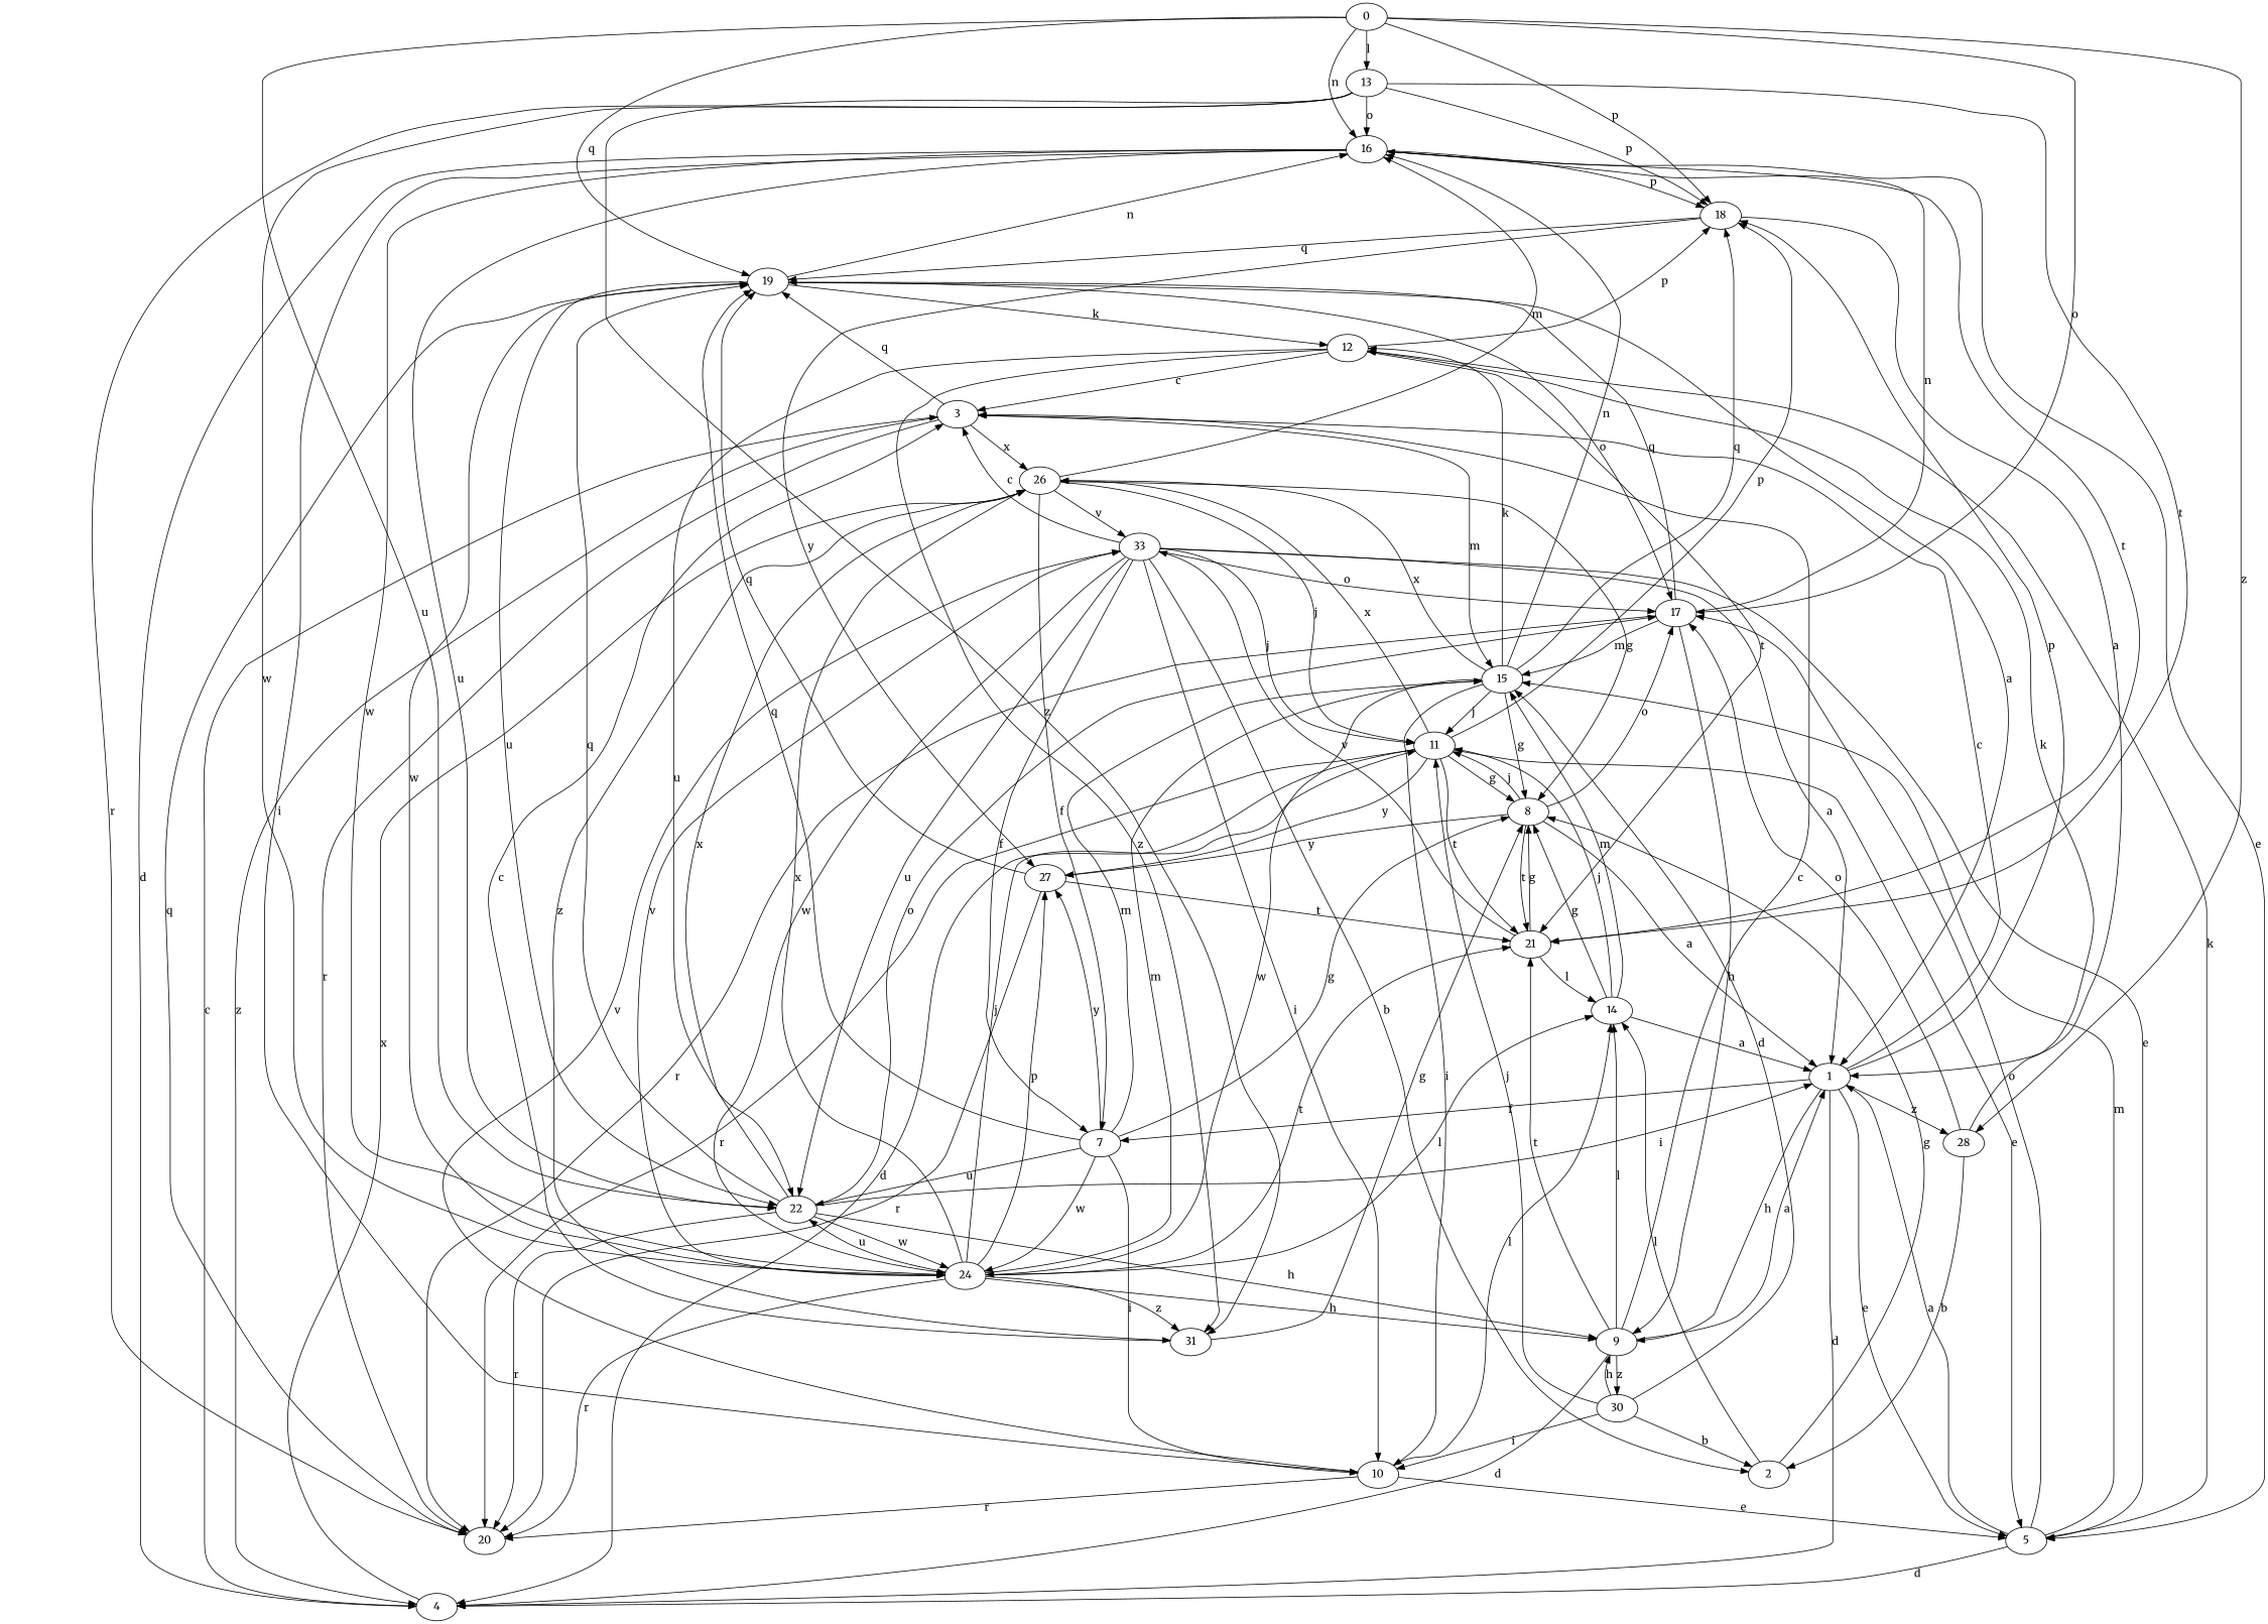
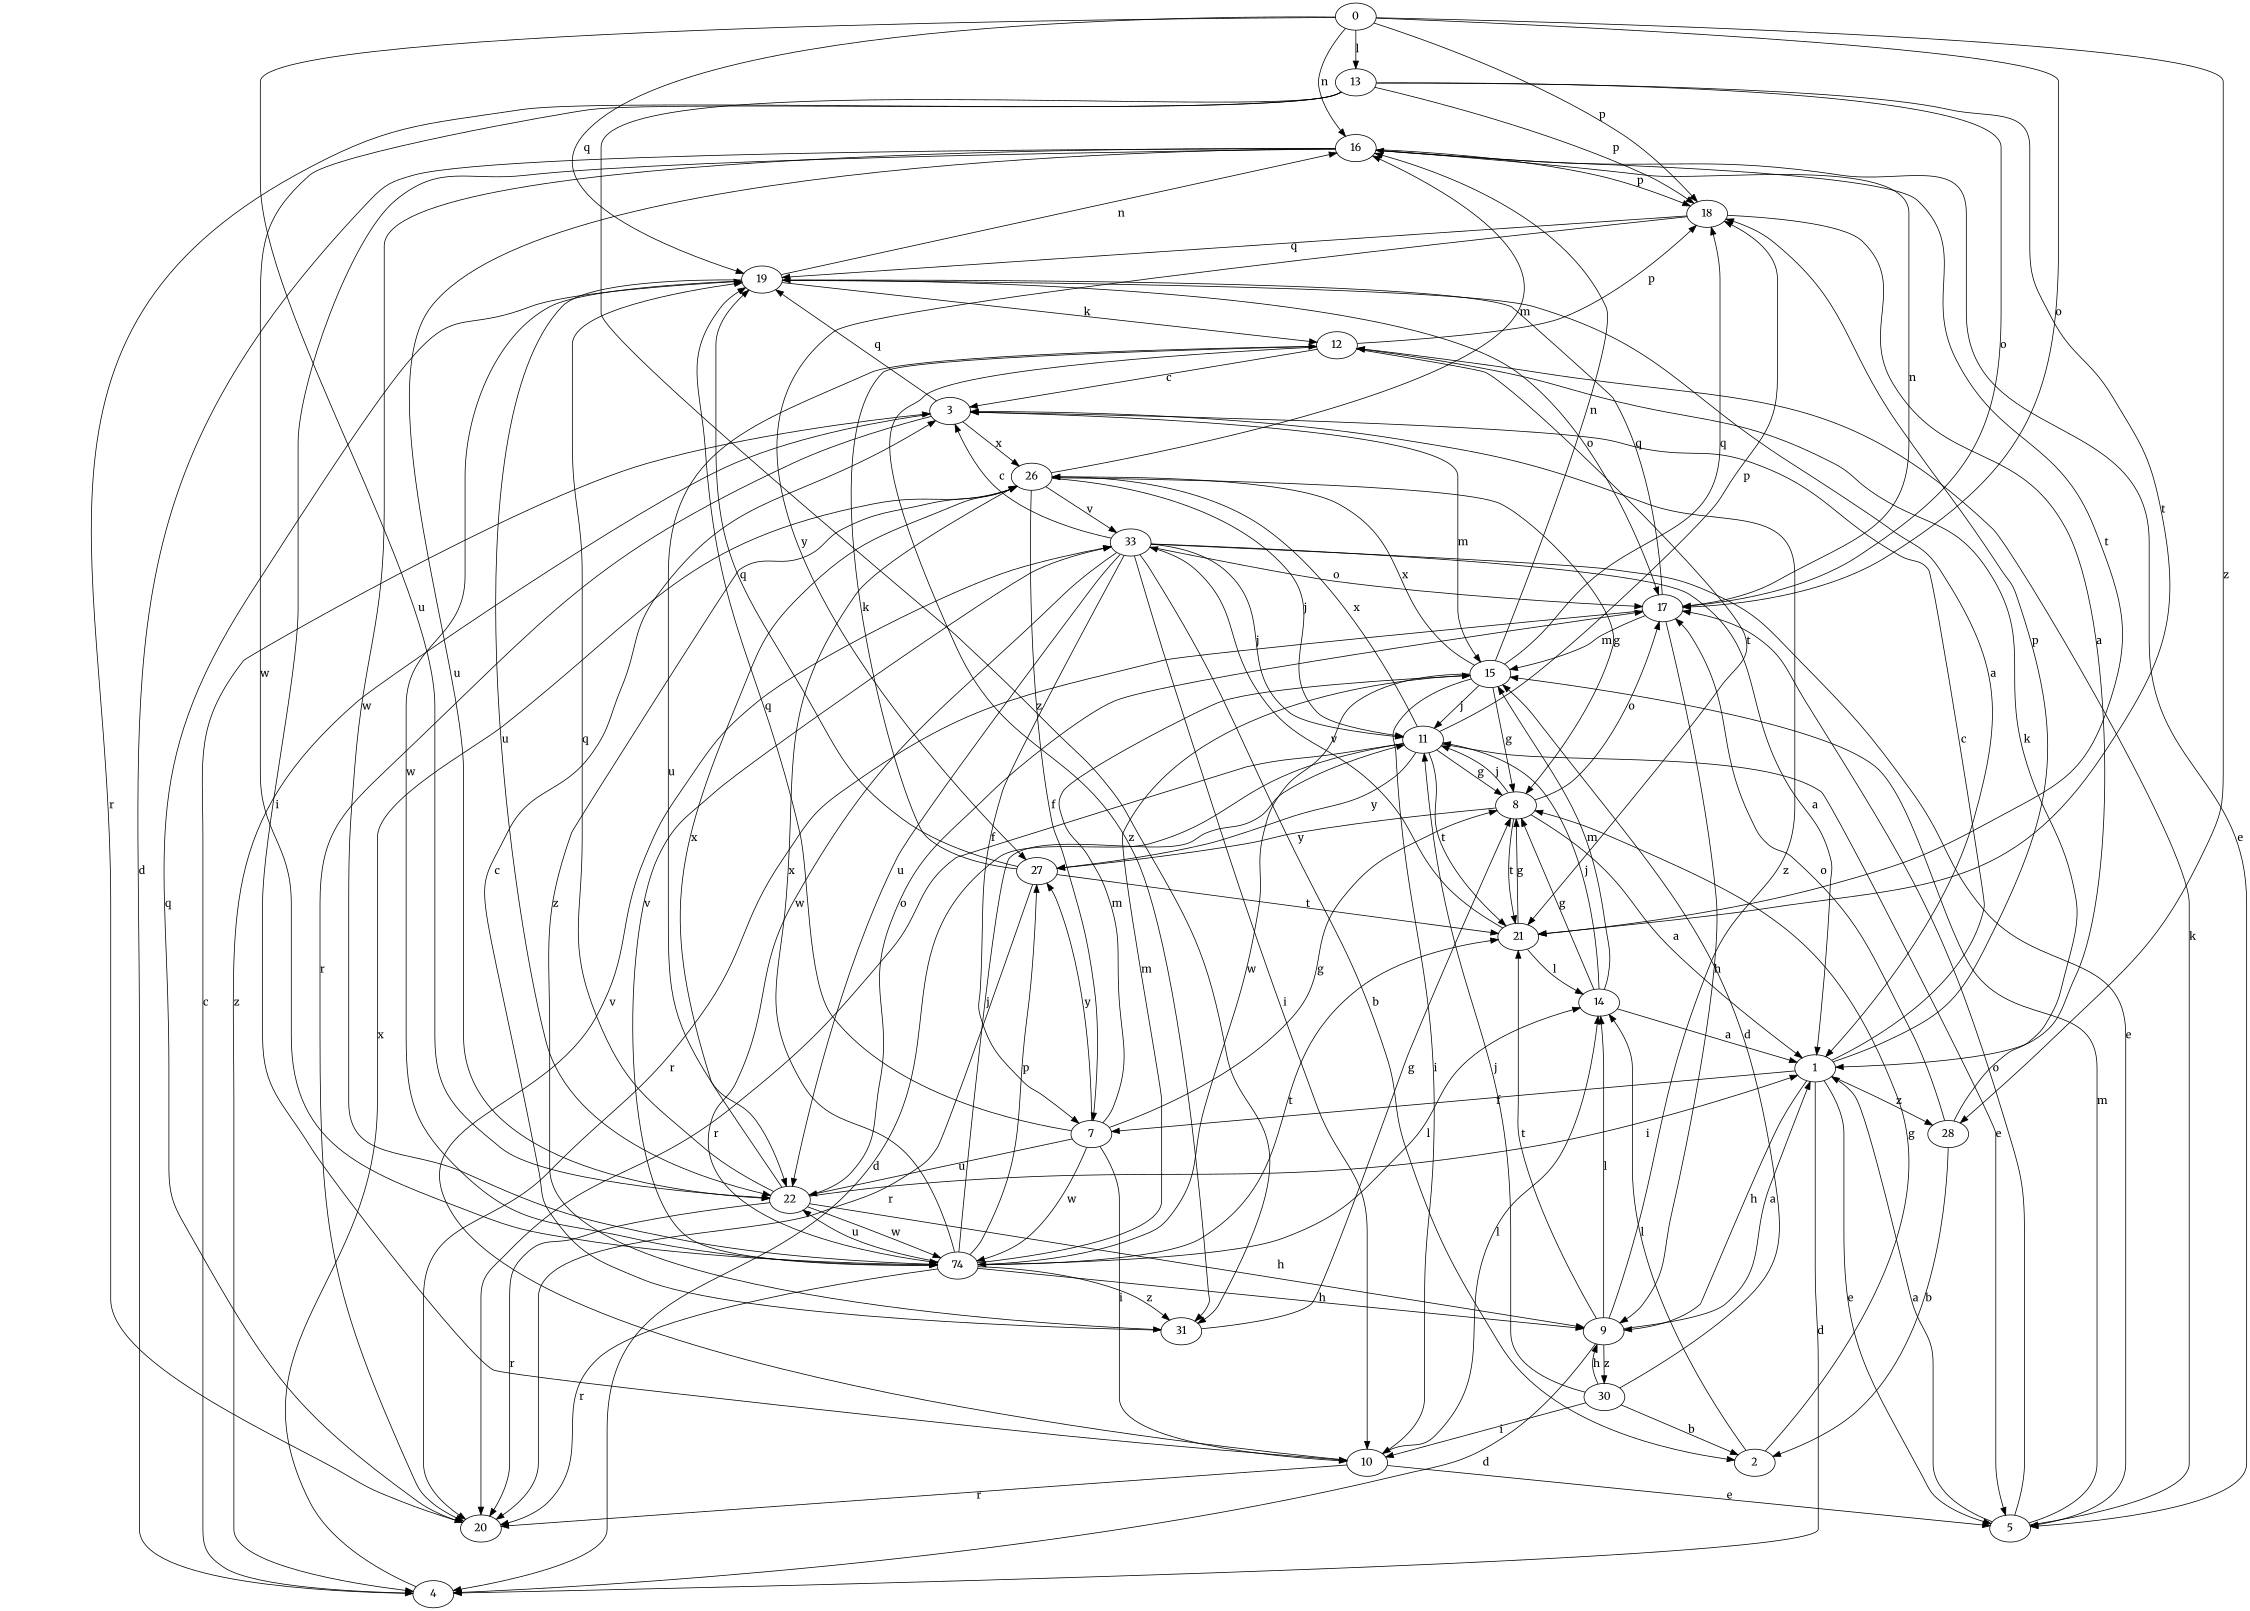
  strict digraph {
    fontname=Merriweather
    node [fontname=Merriweather]
    edge [fontname=Merriweather]
    0
    13
    16
    17
    18
    19
    22
    28
    20
-   24
+   24 [label=74]
    21
    31
    4
    5
    10
    9
    15
    1
    27
    12
    26
    2
    3
    7
    8
    14
    30
    11
    n29 [label=33]
    0 -> 13 [label=l]
    0 -> 16 [label=n]
    0 -> 17 [label=o]
    0 -> 18 [label=p]
    0 -> 19 [label=q]
    0 -> 22 [label=u]
    0 -> 28 [label=z]
-   13 -> 16 [label=o]
+   13 -> 17 [label=o]
    13 -> 18 [label=p]
    13 -> 20 [label=r]
    13 -> 24 [label=w]
    13 -> 21 [label=t]
    13 -> 31 [label=z]
    16 -> 18 [label=p]
    16 -> 22 [label=u]
    16 -> 24 [label=w]
    16 -> 21 [label=t]
    16 -> 4 [label=d]
    16 -> 5 [label=e]
    16 -> 10 [label=i]
    17 -> 16 [label=n]
    17 -> 19 [label=q]
    17 -> 20 [label=r]
    17 -> 9 [label=h]
    17 -> 15 [label=m]
    18 -> 19 [label=q]
    18 -> 1 [label=a]
    18 -> 27 [label=y]
    19 -> 16 [label=n]
    19 -> 17 [label=o]
    19 -> 22 [label=u]
    19 -> 24 [label=w]
    19 -> 1 [label=a]
    19 -> 12 [label=k]
    22 -> 17 [label=o]
    22 -> 19 [label=q]
    22 -> 20 [label=r]
    22 -> 24 [label=w]
    22 -> 9 [label=h]
    22 -> 1 [label=i]
    22 -> 26 [label=x]
    28 -> 17 [label=o]
    28 -> 12 [label=k]
    28 -> 2 [label=b]
    20 -> 19 [label=q]
    24 -> 22 [label=u]
    24 -> 20 [label=r]
    24 -> 21 [label=t]
    24 -> 31 [label=z]
    24 -> 9 [label=h]
    24 -> 15 [label=m]
    24 -> 27 [label=p]
    24 -> 26 [label=x]
    24 -> 14 [label=l]
    24 -> 11 [label=j]
    24 -> n29 [label=v]
    21 -> 8 [label=g]
    21 -> 14 [label=l]
    21 -> n29 [label=v]
    31 -> 3 [label=c]
    31 -> 8 [label=g]
    4 -> 26 [label=x]
    4 -> 3 [label=c]
    5 -> 17 [label=o]
-   5 -> 4 [label=d]
    5 -> 15 [label=m]
    5 -> 1 [label=a]
    5 -> 12 [label=k]
    10 -> 20 [label=r]
    10 -> 5 [label=e]
    10 -> 14 [label=l]
    10 -> n29 [label=v]
    9 -> 21 [label=t]
    9 -> 4 [label=d]
    9 -> 1 [label=a]
-   9 -> 3 [label=c]
+   9 -> 3 [label=z]
    9 -> 14 [label=l]
    9 -> 30 [label=z]
    15 -> 16 [label=n]
    15 -> 18 [label=q]
    15 -> 24 [label=w]
    15 -> 10 [label=i]
    15 -> 26 [label=x]
    15 -> 8 [label=g]
    15 -> 11 [label=j]
    1 -> 18 [label=p]
    1 -> 28 [label=z]
    1 -> 4 [label=d]
    1 -> 5 [label=e]
    1 -> 9 [label=h]
    1 -> 3 [label=c]
    1 -> 7 [label=f]
    27 -> 19 [label=q]
    27 -> 20 [label=r]
    27 -> 21 [label=t]
-   15 -> 12 [label=k]
+   27 -> 12 [label=k]
    12 -> 18 [label=p]
    12 -> 22 [label=u]
    12 -> 21 [label=t]
    12 -> 31 [label=z]
    12 -> 3 [label=c]
    26 -> 16 [label=m]
    26 -> 31 [label=z]
    26 -> 7 [label=f]
    26 -> 8 [label=g]
    26 -> 11 [label=j]
    26 -> n29 [label=v]
    2 -> 8 [label=g]
    2 -> 14 [label=l]
    3 -> 19 [label=q]
    3 -> 20 [label=r]
    3 -> 4 [label=z]
    3 -> 15 [label=m]
    3 -> 26 [label=x]
    7 -> 19 [label=q]
    7 -> 22 [label=u]
    7 -> 24 [label=w]
    7 -> 10 [label=i]
    7 -> 15 [label=m]
    7 -> 27 [label=y]
    7 -> 8 [label=g]
    8 -> 17 [label=o]
    8 -> 21 [label=t]
    8 -> 1 [label=a]
    8 -> 27 [label=y]
    8 -> 11 [label=j]
    14 -> 15 [label=m]
    14 -> 1 [label=a]
    14 -> 8 [label=g]
    14 -> 11 [label=j]
    30 -> 10 [label=i]
    30 -> 9 [label=h]
    30 -> 15 [label=d]
    30 -> 2 [label=b]
    30 -> 11 [label=j]
    11 -> 18 [label=p]
    11 -> 20 [label=r]
    11 -> 21 [label=t]
    11 -> 4 [label=d]
    11 -> 5 [label=e]
    11 -> 27 [label=y]
    11 -> 26 [label=x]
    11 -> 8 [label=g]
    n29 -> 17 [label=o]
    n29 -> 22 [label=u]
    n29 -> 24 [label=w]
    n29 -> 5 [label=e]
    n29 -> 10 [label=i]
    n29 -> 1 [label=a]
    n29 -> 2 [label=b]
    n29 -> 3 [label=c]
    n29 -> 7 [label=f]
    n29 -> 11 [label=j]
  }
